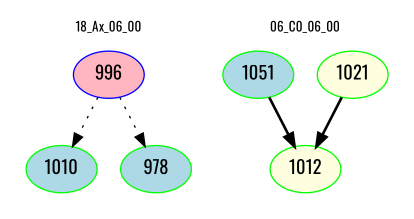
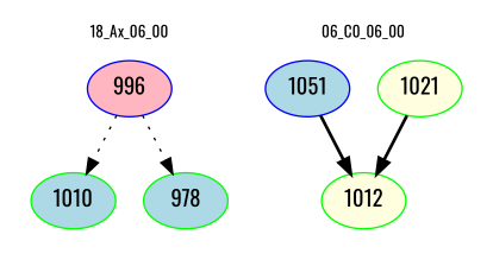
  digraph {
    fontname=Oswald
    node [color=green fillcolor=lightblue fontname=Oswald style=filled]
    edge [color=black fontname=Oswald style=dotted]
    n1 [label=1010]
    n2 [color=blue fillcolor=lightpink label=996]
    n3 [label=978]
    n4 [fillcolor=lightyellow label=1021]
-   n5 [label=1051]
+   n5 [color=blue label=1051]
    n6 [fillcolor=lightyellow label=1012]
    subgraph cluster_1 {
      color=white
      fontsize=10
      label="18_Ax_06_00"
      n1
      n2
      n3
    }
    subgraph cluster_2 {
      color=white
      fontsize=10
      label="06_C0_06_00"
      n4
      n5
      n6
    }
    n2 -> n1
    n2 -> n3
    n4 -> n6 [style=bold]
    n5 -> n6 [style=bold]
  }
